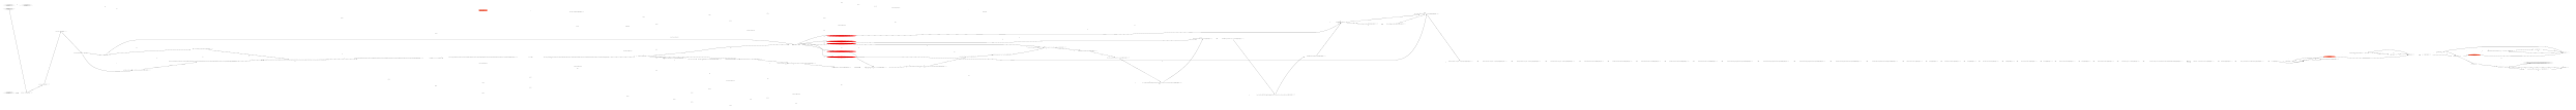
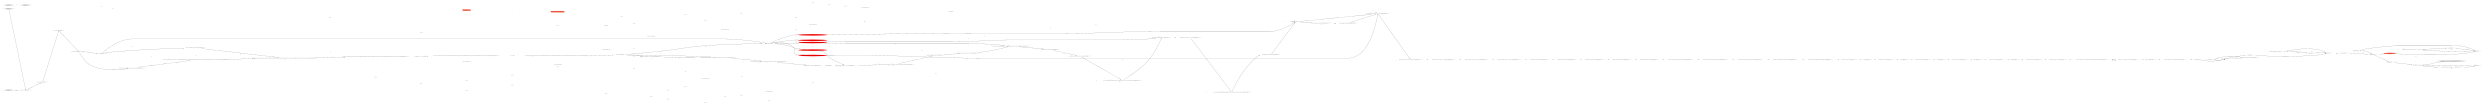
  digraph {
    fontname="Noto Sans"
    rankdir=LR
    node [fillcolor=white fontname="Noto Sans" shape=ellipse style=filled]
    edge [fontname="Noto Sans" style=bold]
    n1 [label="LOG.info(\"start QuorumPeer 1\")@@@51@@@['0', '0', '1']"]
    n2 [label="s1.start()@@@52@@@['0', '0', '1']"]
    n3 [label="LOG.info(\"start QuorumPeer 2\")@@@53@@@['0', '0', '1']"]
    n4 [fillcolor=red label="LOG.info(\"creating QuorumPeer 2 port \" + portClient2)@@@20@@@['1', '0', '0']"]
    n5 [label="s3 = new QuorumPeer(peers,s3dir,s3dir,portClient3,3,3,tickTime,initLimit,syncLimit,connectToLearnerMasterLimit)@@@24@@@['1', '0', '1']"]
    n6 [label="assertEquals(portClient3,s3.getClientPort())@@@25@@@['1', '0', '1']"]
    n7 [label="s5.enableLocalSessionsUpgrading(localSessionsUpgradingEnabled)@@@50@@@['0', '0', '1']"]
    n8 [fillcolor=lightgray label="setupServer['0', '1', '0']" shape=diamond]
    n9 [fillcolor=lightgray label="assertEquals['0', '1', '0']" shape=diamond]
    n10 [label="assertEquals(portClient5,s5.getClientPort())@@@31@@@['0', '0', '1']"]
    n11 [label="withObservers@@@32@@@['1', '0', '1']" shape=diamond]
    n12 [label="LOG.info(\"QuorumPeer 1 voting view: \" + s1.getVotingView())@@@36@@@['1', '0', '1']"]
    n13 [label="s4.setLearnerType(LearnerType.OBSERVER)@@@33@@@['1', '0', '1']"]
    n14 [label="s5.setLearnerType(LearnerType.OBSERVER)@@@34@@@['0', '0', '1']"]
    n15 [fillcolor=lightgray label="JMXEnv.ensureAll(ensureNames.toArray(new String(((())@@@93@@@['0', '0', '1']"]
    n16 [label="int i = 1@@@69@@@['0', '0', '1']"]
    n17 [label="i++@@@71@@@['0', '0', '1']"]
    n18 [label="i <= 5@@@70@@@['0', '0', '1']" shape=diamond]
-   n19 [fillcolor=tomato label="int i = 1@@@74@@@['0', '0', '1']"]
+   n19 [label="int i = 1@@@74@@@['0', '0', '1']"]
    n20 [label="ensureNames.add(\"InMemoryDataTree\")@@@72@@@['0', '0', '1']"]
    n21 [label="j <= 5@@@83@@@['0', '0', '1']" shape=diamond]
    n22 [label="i++@@@81@@@['0', '0', '1']"]
    n23 [label="ensureNames.add(\"name0=ReplicatedServer_id\" + i + \",name1=replica.\" + j)@@@85@@@['0', '0', '1']"]
    n24 [label="j++@@@84@@@['0', '0', '1']"]
    n25 [label="i <= 5@@@80@@@['0', '0', '1']" shape=diamond]
    n26 [label="peers.get(Long.valueOf(5)).type = LearnerType.OBSERVER@@@15@@@['0', '0', '1']"]
    n27 [label="LOG.info(\"creating QuorumPeer 1 port \" + portClient1)@@@17@@@['0', '0', '1']"]
    n28 [label="s1 = new QuorumPeer(peers,s1dir,s1dir,portClient1,3,1,tickTime,initLimit,syncLimit,connectToLearnerMasterLimit)@@@18@@@['0', '0', '1']"]
    n29 [label="i <= 5@@@89@@@['0', '0', '1']" shape=diamond]
    n30 [label="ensureNames.add(\"name0=ReplicatedServer_id\" + i)@@@91@@@['0', '0', '1']"]
    n31 [label="i++@@@90@@@['0', '0', '1']"]
    n32 [label="LOG.info(\"creating QuorumPeer 3 port \" + portClient3)@@@23@@@['0', '0', '1']"]
    n33 [label="LOG.info(hp + \" is accepting client connections\")@@@65@@@['0', '0', '1']"]
    n34 [label="JMXEnv.dump()@@@67@@@['0', '0', '1']"]
    n35 [label="assertTrue(\"waiting for server up\",ClientBase.waitForServerUp(hp,CONNECTION_TIMEOUT))@@@64@@@['0', '0', '1']"]
    n36 [label="Set<String> ensureNames = new LinkedHashSet<String>()@@@68@@@['0', '0', '1']"]
    n37 [label="peers.get(Long.valueOf(4)).type = LearnerType.OBSERVER@@@14@@@['0', '0', '1']"]
    n38 [label="int i = 1@@@88@@@['0', '0', '1']"]
    n39 [fillcolor=tomato label="int j = 1@@@82@@@['0', '0', '1']"]
    n40 [label="int initLimit = 3@@@4@@@['1', '0', '1']"]
    n41 [label="assertEquals(portClient4,s4.getClientPort())@@@28@@@['1', '0', '1']"]
    n42 [label="s5 = new QuorumPeer(peers,s5dir,s5dir,portClient5,3,5,tickTime,initLimit,syncLimit,connectToLearnerMasterLimit)@@@30@@@['0', '0', '1']"]
    n43 [label="LOG.info(\"creating QuorumPeer 2 port \" + portClient2)@@@20@@@['1', '0', '1']"]
    n44 [label="s2 = new QuorumPeer(peers,s2dir,s2dir,portClient2,3,2,tickTime,initLimit,syncLimit,connectToLearnerMasterLimit)@@@21@@@['1', '0', '1']"]
    n45 [label="s4 = new QuorumPeer(peers,s4dir,s4dir,portClient4,3,4,tickTime,initLimit,syncLimit,connectToLearnerMasterLimit)@@@27@@@['0', '0', '1']"]
    n46 [label="int syncLimit = 3@@@5@@@['1', '0', '1']"]
    n47 [label="LOG.info(\"creating QuorumPeer 5 port \" + portClient5)@@@29@@@['1', '0', '1']"]
    n48 [label="assertEquals(portClient1,s1.getClientPort())@@@19@@@['0', '0', '1']"]
    n49 [label="assertEquals(portClient2,s2.getClientPort())@@@22@@@['0', '0', '1']"]
    n50 [label="LOG.info(\"QuorumPeer 2 voting view: \" + s2.getVotingView())@@@37@@@['1', '0', '1']"]
    n51 [label="int connectToLearnerMasterLimit = 3@@@6@@@['1', '0', '1']"]
    n52 [label="s4.enableLocalSessionsUpgrading(localSessionsUpgradingEnabled)@@@49@@@['0', '0', '1']"]
    n53 [label="LOG.info(\"QuorumPeer 5 voting view: \" + s5.getVotingView())@@@40@@@['0', '0', '1']"]
    n54 [label="s1.enableLocalSessions(localSessionsEnabled)@@@41@@@['0', '0', '1']"]
    n55 [label="s2.enableLocalSessions(localSessionsEnabled)@@@42@@@['0', '0', '1']"]
    n56 [label="LOG.info(\"start QuorumPeer 3\")@@@55@@@['0', '0', '1']"]
    n57 [label="s3.start()@@@56@@@['0', '0', '1']"]
    n58 [label="LOG.info(\"start QuorumPeer 4\")@@@57@@@['0', '0', '1']"]
    n59 [label="s3.enableLocalSessions(localSessionsEnabled)@@@43@@@['0', '0', '1']"]
    n60 [label="s4.enableLocalSessions(localSessionsEnabled)@@@44@@@['0', '0', '1']"]
    n61 [label="s5.enableLocalSessions(localSessionsEnabled)@@@45@@@['0', '0', '1']"]
    n62 [fillcolor=lightgray label="startServers['0', '0', '1']" shape=diamond]
    n63 [label="int tickTime = 2000@@@3@@@['1', '0', '1']"]
-   n64 [label="boolean withObservers@@@2@@@['0', '0', '1']" shape=box]
+   n64 [fillcolor=tomato label="boolean withObservers@@@2@@@['0', '0', '1']" shape=box]
    n65 [label="withObservers@@@13@@@['1', '0', '1']" shape=diamond]
    n66 [label="peers.put(Long.valueOf(4),new QuorumServer(4,new InetSocketAddress(LOCALADDR,port4),new InetSocketAddress(LOCALADDR,portLE4),new InetSocketAddress(LOCALADDR,portClient4),LearnerType.PARTICIPANT))@@@11@@@['1', '0', '1']"]
    n67 [label="peers.put(Long.valueOf(5),new QuorumServer(5,new InetSocketAddress(LOCALADDR,port5),new InetSocketAddress(LOCALADDR,portLE5),new InetSocketAddress(LOCALADDR,portClient5),LearnerType.PARTICIPANT))@@@12@@@['1', '0', '1']"]
    n68 [label="ensureNames.add(\"name0=ReplicatedServer_id\" + i + \",name1=replica.\" + i + \",name2=\")@@@77@@@['0', '0', '1']"]
    n69 [label="i++@@@76@@@['0', '0', '1']"]
    n70 [label="i <= 5@@@75@@@['0', '0', '1']" shape=diamond]
    n71 [label="peers = new HashMap<Long,QuorumServer>()@@@8@@@['1', '0', '0']"]
    n72 [label="peers.put(Long.valueOf(2),new QuorumServer(2,new InetSocketAddress(LOCALADDR,port2),new InetSocketAddress(LOCALADDR,portLE2),new InetSocketAddress(LOCALADDR,portClient2),LearnerType.PARTICIPANT))@@@9@@@['1', '0', '1']"]
    n73 [label="peers.put(Long.valueOf(3),new QuorumServer(3,new InetSocketAddress(LOCALADDR,port3),new InetSocketAddress(LOCALADDR,portLE3),new InetSocketAddress(LOCALADDR,portClient3),LearnerType.PARTICIPANT))@@@10@@@['1', '0', '1']"]
    n74 [label="s3.enableLocalSessionsUpgrading(localSessionsUpgradingEnabled)@@@48@@@['0', '0', '1']"]
    n75 [fillcolor=red label="LOG.info(\"creating QuorumPeer 1 port \" + portClient1)@@@16@@@['1', '0', '0']"]
    n76 [label="int i = 1@@@79@@@['0', '0', '1']"]
    n77 [label="LOG.info(\"creating QuorumPeer 4 port \" + portClient4)@@@26@@@['0', '0', '1']"]
    n78 [label="peers == null@@@7@@@['1', '0', '0']" shape=diamond]
    n79 [label="i@@@15@@@['1', '0', '0']" shape=diamond]
    n80 [label="Map<Long,QuorumServer> peers = new HashMap<Long,QuorumServer>()@@@7@@@['0', '0', '1']"]
    n81 [fillcolor=red label="LOG.info(\"creating QuorumPeer 4 port \" + portClient4)@@@28@@@['1', '0', '0']"]
    n82 [fillcolor=red label="LOG.info(\"creating QuorumPeer 3 port \" + portClient3)@@@24@@@['1', '0', '0']"]
    n83 [fillcolor=red label="LOG.info(\"creating QuorumPeer 5 port \" + portClient5)@@@32@@@['1', '0', '0']"]
    n84 [label="peers.put(Long.valueOf(1),new QuorumServer(1,new InetSocketAddress(LOCALADDR,port1),new InetSocketAddress(LOCALADDR,portLE1),new InetSocketAddress(LOCALADDR,portClient1),LearnerType.PARTICIPANT))@@@8@@@['0', '0', '1']"]
    n85 [label="s1.enableLocalSessionsUpgrading(localSessionsUpgradingEnabled)@@@46@@@['0', '0', '1']"]
    n86 [label="s2.enableLocalSessionsUpgrading(localSessionsUpgradingEnabled)@@@47@@@['0', '0', '1']"]
    n87 [fillcolor=lightgray label="setupServer['1', '0', '0']" shape=diamond]
    n88 [fillcolor=tomato label="int i@@@2@@@['1', '0', '0']" shape=box]
    n89 [label="LOG.info(\"QuorumPeer 3 voting view: \" + s3.getVotingView())@@@38@@@['0', '0', '1']"]
    n90 [label="s2.start()@@@54@@@['0', '0', '1']"]
    n91 [label="s4.start()@@@58@@@['0', '0', '1']"]
    n92 [label="LOG.info(\"start QuorumPeer 5\")@@@59@@@['0', '0', '1']"]
    n93 [label="s5.start()@@@60@@@['0', '0', '1']"]
    n94 [label="LOG.info(\"started QuorumPeer 5\")@@@61@@@['0', '0', '1']"]
    n95 [label="LOG.info(\"Checking ports \" + hostPort)@@@62@@@['0', '0', '1']"]
    n96 [label="LOG.info(\"QuorumPeer 4 voting view: \" + s4.getVotingView())@@@39@@@['0', '0', '1']"]
    n1 -> n2
    n2 -> n3
    n3 -> n90
    n4 -> n5
    n5 -> n6
    n6 -> n77
    n7 -> n1
    n8 -> n9 [label=true style=dotted]
    n10 -> n11
    n11 -> n12
    n11 -> n13
    n11 -> n13 [label=true style=dotted]
    n11 -> n14 [label=true style=dotted]
    n12 -> n50
    n13 -> n14
    n14 -> n12
    n16 -> n17 [label=i style=solid]
    n16 -> n18
    n16 -> n18 [label=i style=solid]
    n17 -> n18 [label=i style=solid]
    n17 -> n18
    n18 -> n17 [label=true style=dotted]
    n18 -> n19
    n18 -> n20
    n18 -> n20 [label=true style=dotted]
    n19 -> n68 [label=i style=solid]
    n19 -> n69 [label=i style=solid]
    n19 -> n70
    n19 -> n70 [label=i style=solid]
    n20 -> n17
    n21 -> n22
    n21 -> n23 [label=true style=dotted]
    n21 -> n23
    n21 -> n24 [label=true style=dotted]
    n22 -> n23 [label=i style=solid]
    n22 -> n25
    n22 -> n25 [label=i style=solid]
    n23 -> n24
    n24 -> n21 [label=j style=solid]
    n24 -> n21
    n24 -> n23 [label=j style=solid]
    n25 -> n21 [label=true style=dotted]
    n25 -> n22 [label=true style=dotted]
    n25 -> n38
    n25 -> n39 [label=true style=dotted]
    n25 -> n39
    n26 -> n27
    n27 -> n28
    n28 -> n48
    n29 -> n15
    n29 -> n30
    n29 -> n30 [label=true style=dotted]
    n29 -> n31 [label=true style=dotted]
    n30 -> n31
    n31 -> n29 [label=i style=solid]
    n31 -> n29
    n31 -> n30 [label=i style=solid]
    n32 -> n5
    n33 -> n34
    n33 -> n35
    n34 -> n36
    n35 -> n33
    n36 -> n16
    n37 -> n26
    n38 -> n29
    n38 -> n29 [label=i style=solid]
    n38 -> n30 [label=i style=solid]
    n38 -> n31 [label=i style=solid]
    n39 -> n21 [label=j style=solid]
    n39 -> n21
    n39 -> n23 [label=j style=solid]
    n39 -> n24 [label=j style=solid]
    n40 -> n5 [label=initLimit style=solid]
    n40 -> n11 [label=initLimit style=solid]
    n40 -> n12 [label=initLimit style=solid]
    n40 -> n28 [label=initLimit style=solid]
    n40 -> n41 [label=initLimit style=solid]
    n40 -> n42 [label=initLimit style=solid]
    n40 -> n43 [label=initLimit style=solid]
    n40 -> n44 [label=initLimit style=solid]
    n40 -> n45 [label=initLimit style=solid]
    n40 -> n46
    n41 -> n47
    n42 -> n10
    n43 -> n44
    n44 -> n49
    n45 -> n41
    n46 -> n5 [label=syncLimit style=solid]
    n46 -> n11 [label=syncLimit style=solid]
    n46 -> n12 [label=syncLimit style=solid]
    n46 -> n28 [label=syncLimit style=solid]
    n46 -> n41 [label=syncLimit style=solid]
    n46 -> n42 [label=syncLimit style=solid]
    n46 -> n43 [label=syncLimit style=solid]
    n46 -> n44 [label=syncLimit style=solid]
    n46 -> n45 [label=syncLimit style=solid]
    n46 -> n51
    n47 -> n42
    n48 -> n43
    n49 -> n32
    n50 -> n89
    n51 -> n5 [label=connectToLearnerMasterLimit style=solid]
    n51 -> n11 [label=connectToLearnerMasterLimit style=solid]
    n51 -> n12 [label=connectToLearnerMasterLimit style=solid]
    n51 -> n28 [label=connectToLearnerMasterLimit style=solid]
    n51 -> n41 [label=connectToLearnerMasterLimit style=solid]
    n51 -> n42 [label=connectToLearnerMasterLimit style=solid]
    n51 -> n43 [label=connectToLearnerMasterLimit style=solid]
    n51 -> n44 [label=connectToLearnerMasterLimit style=solid]
    n51 -> n45 [label=connectToLearnerMasterLimit style=solid]
    n51 -> n78
    n51 -> n80
    n52 -> n7
    n53 -> n54
    n54 -> n55
    n55 -> n59
    n56 -> n57
    n57 -> n58
    n58 -> n91
    n59 -> n60
    n60 -> n61
    n61 -> n85
    n62 -> n63
    n63 -> n5 [label=tickTime style=solid]
    n63 -> n11 [label=tickTime style=solid]
    n63 -> n12 [label=tickTime style=solid]
    n63 -> n28 [label=tickTime style=solid]
    n63 -> n40
    n63 -> n41 [label=tickTime style=solid]
    n63 -> n42 [label=tickTime style=solid]
    n63 -> n43 [label=tickTime style=solid]
    n63 -> n44 [label=tickTime style=solid]
    n63 -> n45 [label=tickTime style=solid]
    n64 -> n11 [label=withObservers style=solid]
    n64 -> n65 [label=withObservers style=solid]
    n65 -> n26 [label=true style=dotted]
    n65 -> n27
    n65 -> n37 [label=true style=dotted]
    n65 -> n37
    n65 -> n79
    n66 -> n67
    n67 -> n65
    n68 -> n69
    n69 -> n68 [label=i style=solid]
    n69 -> n70 [label=i style=solid]
    n69 -> n70
    n70 -> n68
    n70 -> n68 [label=true style=dotted]
    n70 -> n69 [label=true style=dotted]
    n70 -> n76
    n71 -> n5 [label=peers style=solid]
    n71 -> n11 [label=peers style=solid]
    n71 -> n12 [label=peers style=solid]
    n71 -> n41 [label=peers style=solid]
    n71 -> n43 [label=peers style=solid]
    n71 -> n72
    n72 -> n73
    n73 -> n66
    n74 -> n52
    n75 -> n43
    n76 -> n22 [label=i style=solid]
    n76 -> n23 [label=i style=solid]
    n76 -> n25 [label=i style=solid]
    n76 -> n25
    n77 -> n45
    n78 -> n65 [label=true style=dotted]
    n78 -> n66 [label=true style=dotted]
    n78 -> n67 [label=true style=dotted]
    n78 -> n71
    n78 -> n71 [label=true style=dotted]
    n78 -> n72 [label=true style=dotted]
    n78 -> n73 [label=true style=dotted]
    n78 -> n79
    n78 -> n80 [label=0 style=dashed]
    n79 -> n4 [label=true style=dotted]
    n79 -> n4
    n79 -> n5 [label=true style=dotted]
    n79 -> n6 [label=true style=dotted]
    n79 -> n11 [label=true style=dotted]
    n79 -> n12 [label=true style=dotted]
    n79 -> n13 [label=true style=dotted]
    n79 -> n41 [label=true style=dotted]
    n79 -> n43 [label=true style=dotted]
    n79 -> n44 [label=true style=dotted]
    n79 -> n47 [label=true style=dotted]
    n79 -> n50 [label=true style=dotted]
    n79 -> n75
    n79 -> n75 [label=true style=dotted]
    n79 -> n81
    n79 -> n81 [label=true style=dotted]
    n79 -> n82
    n79 -> n82 [label=true style=dotted]
    n79 -> n83 [label=true style=dotted]
    n79 -> n83
    n80 -> n5 [label=peers style=solid]
    n80 -> n28 [label=peers style=solid]
    n80 -> n42 [label=peers style=solid]
    n80 -> n44 [label=peers style=solid]
    n80 -> n45 [label=peers style=solid]
    n80 -> n84
    n81 -> n11
    n82 -> n41
    n83 -> n12
    n84 -> n72
    n85 -> n86
    n86 -> n74
    n87 -> n63
    n87 -> n64 [label=true style=dotted]
    n87 -> n88 [label=true style=dotted]
    n88 -> n11 [label=i style=solid]
    n88 -> n64 [label=0 style=dashed]
    n89 -> n96
    n90 -> n56
    n91 -> n92
    n92 -> n93
    n93 -> n94
    n94 -> n95
    n95 -> n35
    n96 -> n53
  }
